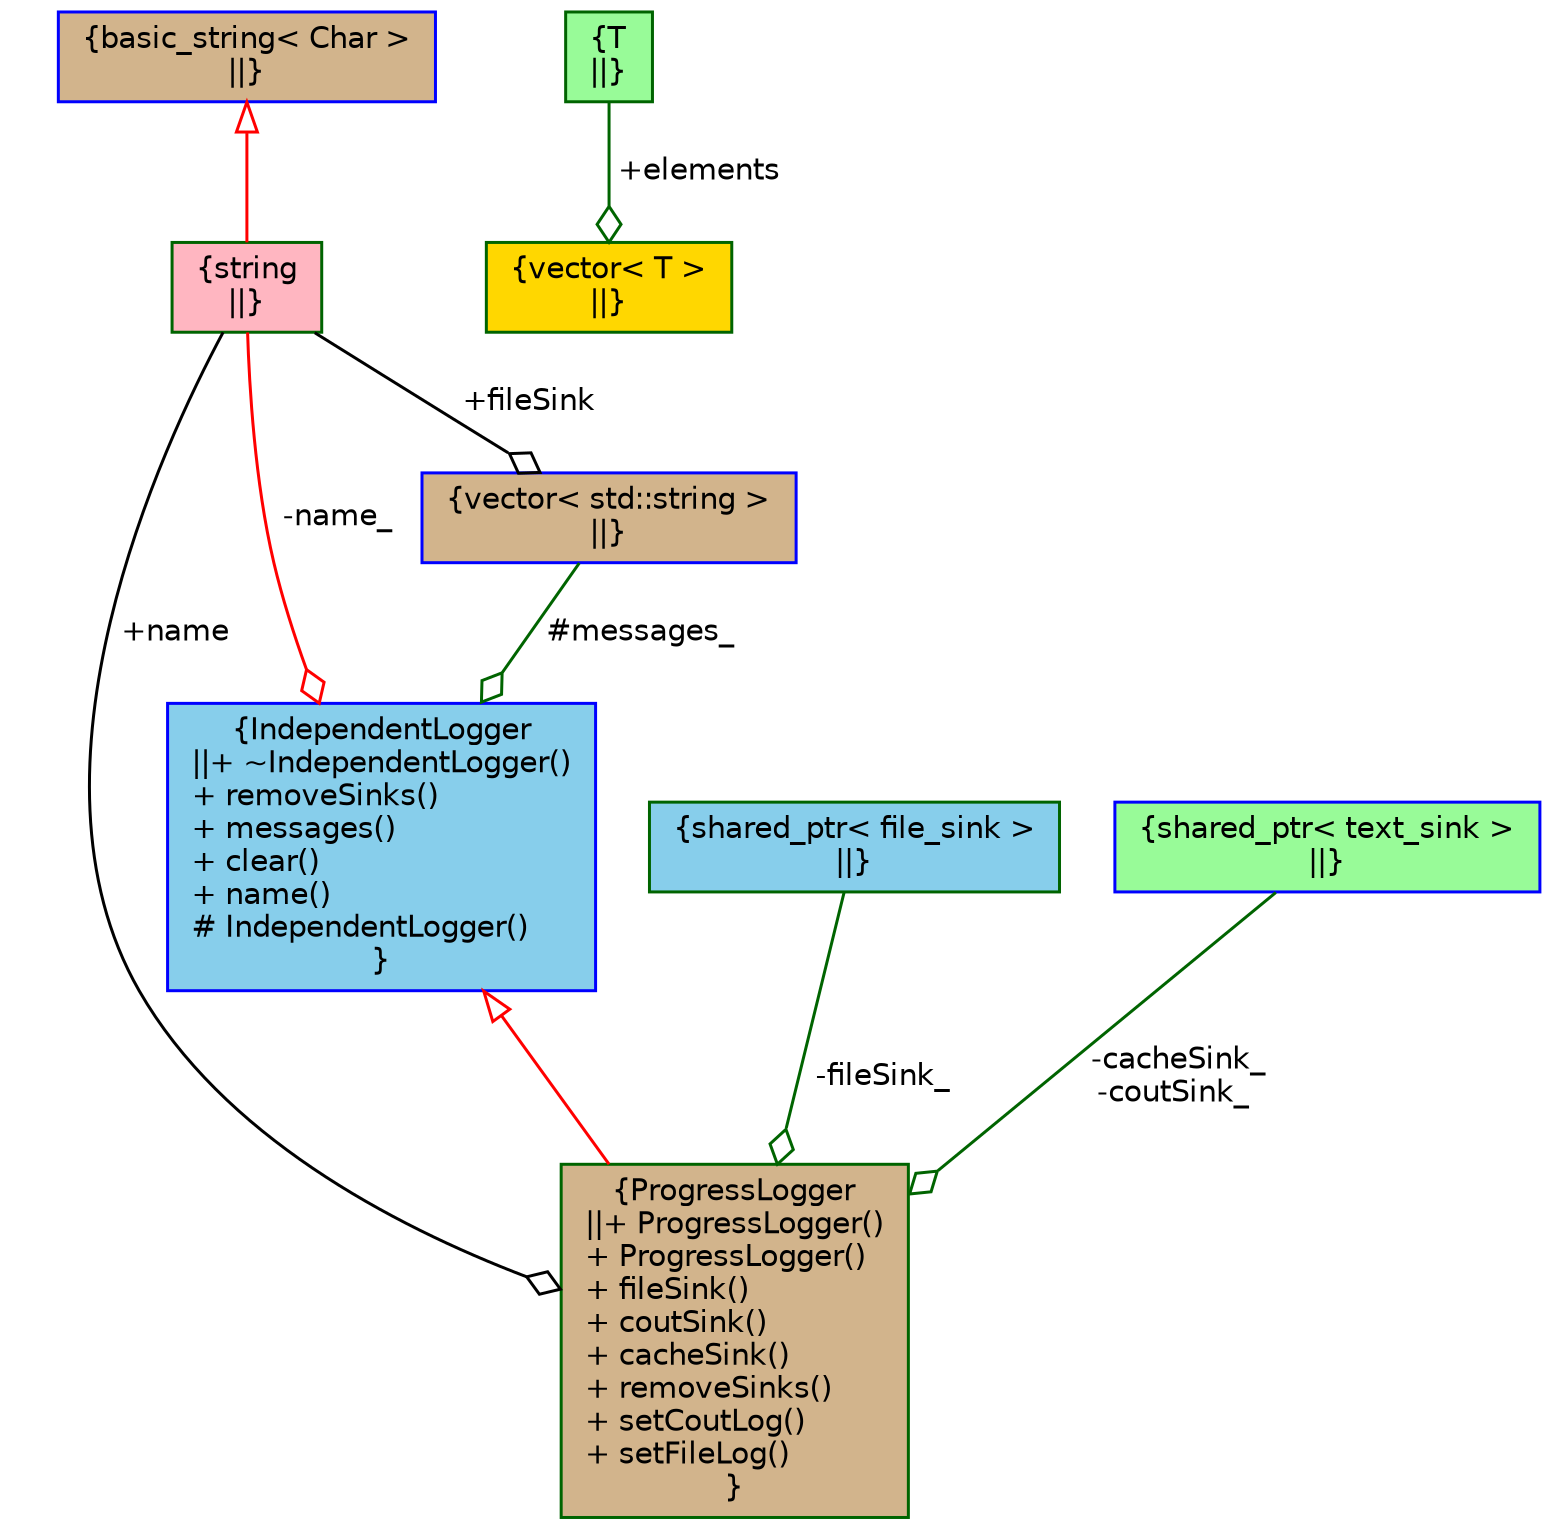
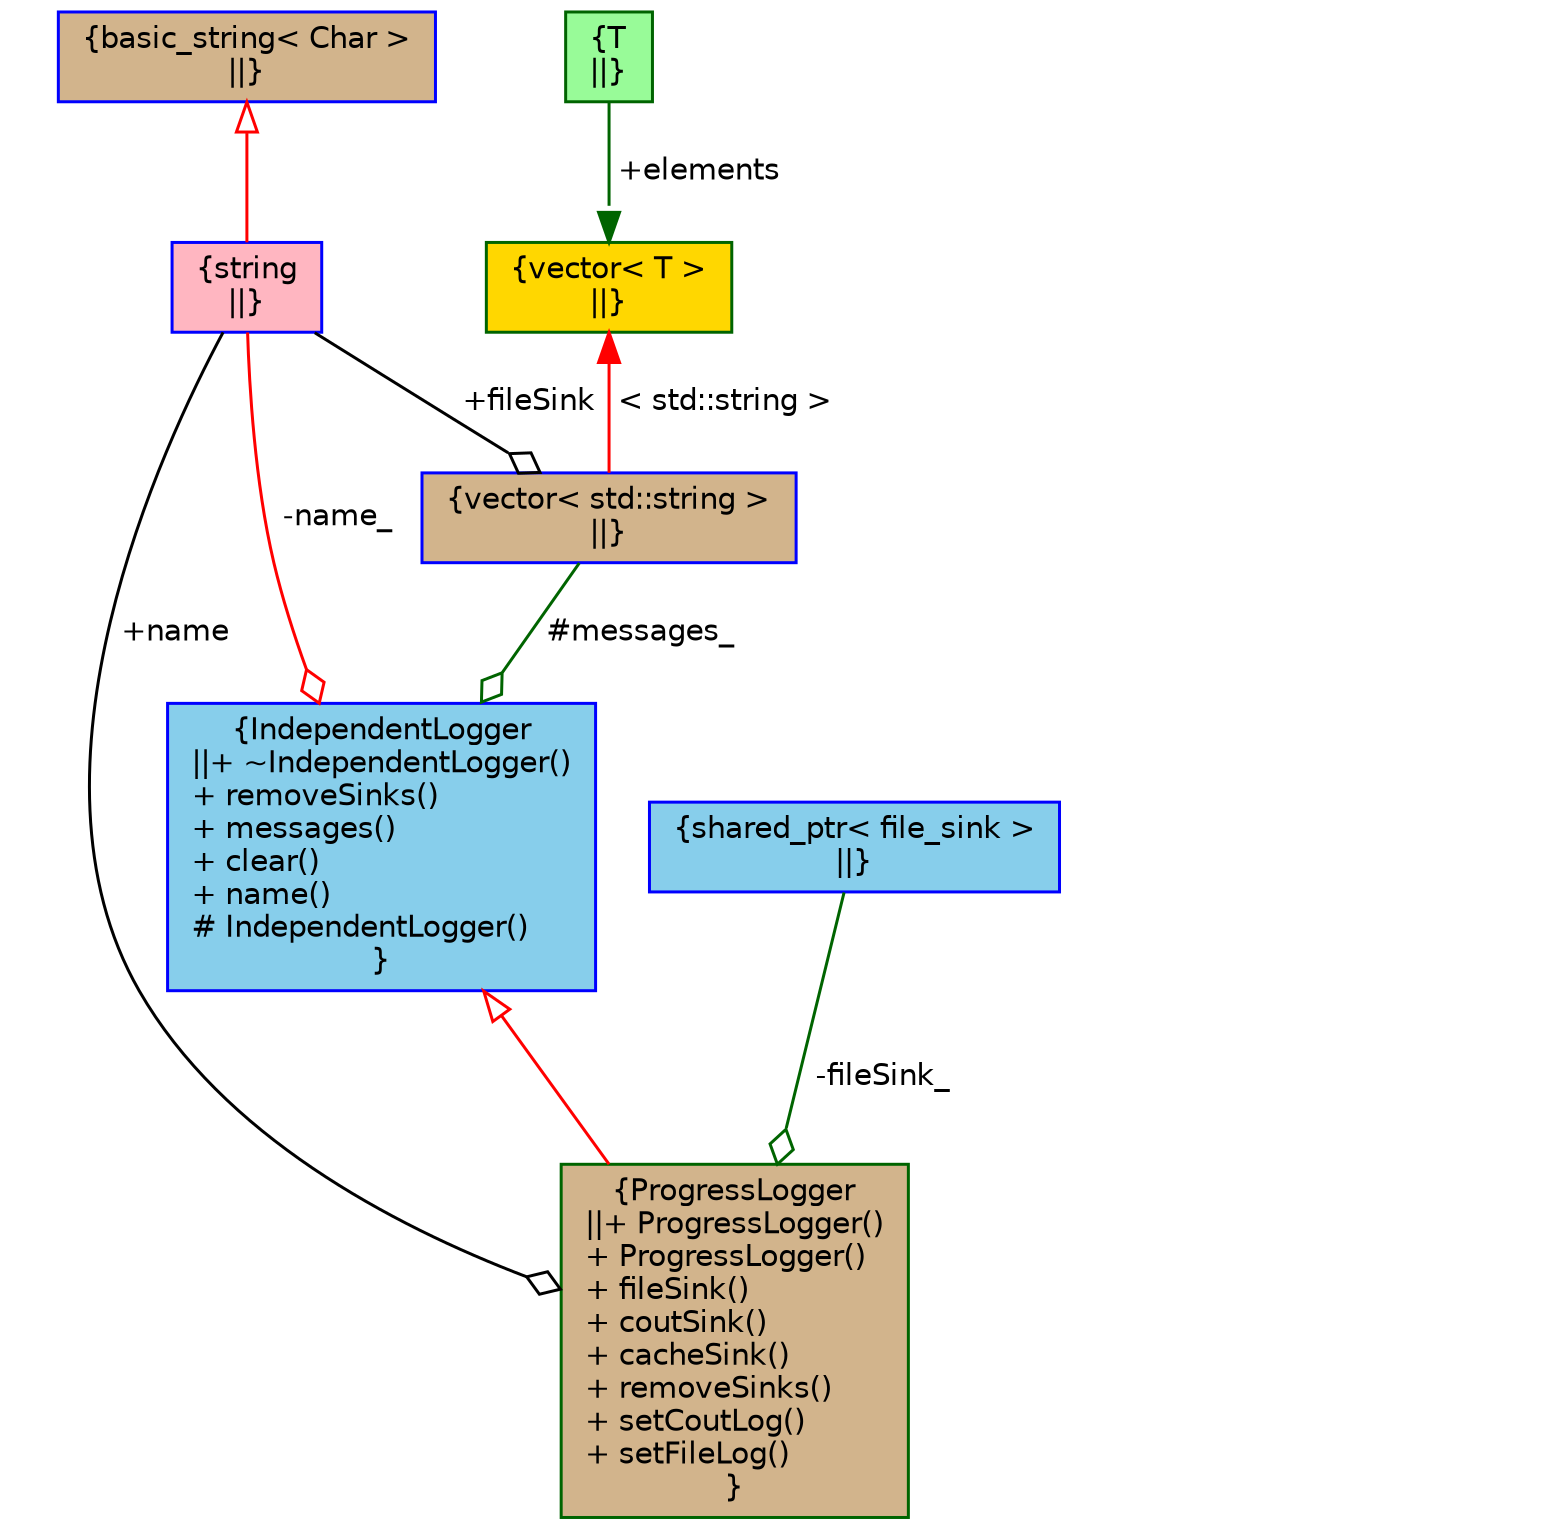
  digraph {
    node [color=darkgreen fillcolor=tan fontname=Helvetica fontsize=10 shape=box style=filled]
    edge [color=red fontname=Helvetica fontsize=10 labelfontname=Helvetica labelfontsize=10 style=solid arrowhead=odiamond]
    n1 [fontcolor=black height=0.2 label="{ProgressLogger\n||+ ProgressLogger()\l+ ProgressLogger()\l+ fileSink()\l+ coutSink()\l+ cacheSink()\l+ removeSinks()\l+ setCoutLog()\l+ setFileLog()\l}" width=0.4]
    n2 [color=blue fillcolor=skyblue height=0.2 label="{IndependentLogger\n||+ ~IndependentLogger()\l+ removeSinks()\l+ messages()\l+ clear()\l+ name()\l# IndependentLogger()\l}" width=0.4]
    n3 [color=blue height=0.2 label="{vector\< std::string \>\n||}" width=0.4]
-   n4 [fillcolor=lightpink height=0.2 label="{string\n||}" width=0.4]
+   n4 [color=blue fillcolor=lightpink height=0.2 label="{string\n||}" width=0.4]
    n5 [color=blue height=0.2 label="{basic_string\< Char \>\n||}" width=0.4]
    n6 [fillcolor=gold height=0.2 label="{vector\< T \>\n||}" width=0.4]
    n7 [fillcolor=palegreen height=0.2 label="{T\n||}" width=0.4]
-   n8 [fillcolor=skyblue height=0.2 label="{shared_ptr\< file_sink \>\n||}" width=0.4]
-   n9 [color=blue fillcolor=palegreen height=0.2 label="{shared_ptr\< text_sink \>\n||}" width=0.4]
+   n8 [color=blue fillcolor=skyblue height=0.2 label="{shared_ptr\< file_sink \>\n||}" width=0.4]
    n2 -> n1 [arrowtail=onormal dir=back arrowhead=""]
    n3 -> n2 [color=darkgreen label=" #messages_"]
    n4 -> n1 [color=black label=" +name"]
    n4 -> n2 [label=" -name_"]
    n4 -> n3 [color=black label=" +fileSink"]
    n5 -> n4 [arrowtail=onormal dir=back arrowhead=""]
-   n7 -> n6 [color=darkgreen label=" +elements"]
+   n6 -> n3 [dir=back label=" \< std::string \>" arrowhead=""]
+   n7 -> n6 [arrowhead=normal color=darkgreen label=" +elements"]
    n8 -> n1 [color=darkgreen label=" -fileSink_"]
-   n9 -> n1 [color=darkgreen label=" -cacheSink_\n-coutSink_"]
  }
